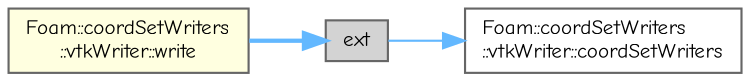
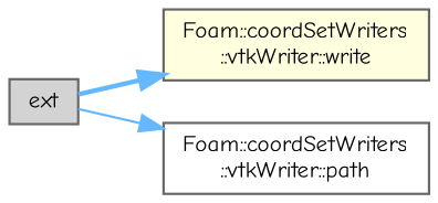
  digraph {
    fontname="Comic Neue"
    rankdir=RL
    node [color=grey40 fontname="Comic Neue" fontsize=10 shape=box style=filled]
    edge [color=steelblue1 dir=back fontname="Comic Neue" fontsize=10 labelfontname=Helvetica labelfontsize=10]
    n1 [color=gray40 fillcolor=lightgrey fontcolor=black height=0.2 label=ext width=0.4]
    n2 [fillcolor=lightyellow height=0.2 label="Foam::coordSetWriters\l::vtkWriter::write" width=0.4]
-   n3 [fillcolor=white height=0.2 label="Foam::coordSetWriters\l::vtkWriter::coordSetWriters" width=0.4]
-   n1 -> n2 [style=bold]
+   n3 [fillcolor=white height=0.2 label="Foam::coordSetWriters\l::vtkWriter::path" width=0.4]
+   n2 -> n1 [style=bold]
    n3 -> n1 [style=solid]
  }
